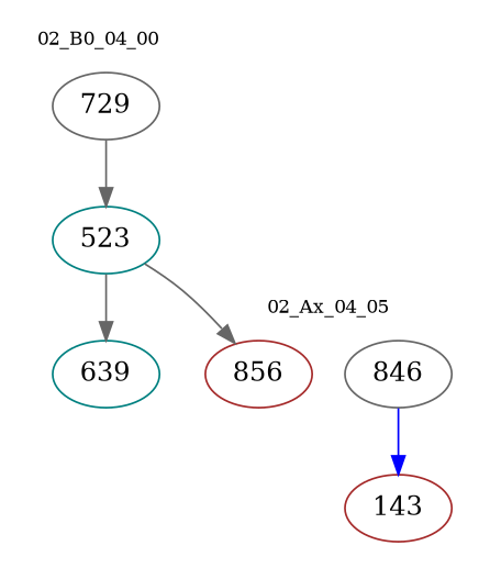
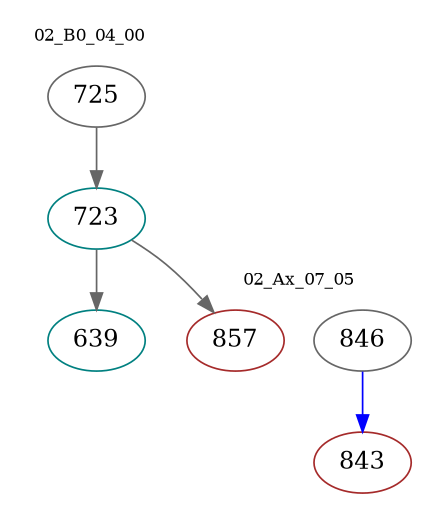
  digraph {
    node [color=gray40]
    edge [color=gray40]
    n1 [label=846]
-   n2 [color=brown label=143]
-   n3 [color=brown label=856]
-   n4 [label=729]
-   n5 [color=teal label=523]
+   n2 [color=brown label=843]
+   n3 [color=brown label=857]
+   n4 [label=725]
+   n5 [color=teal label=723]
    n6 [color=teal label=639]
    subgraph cluster_1 {
      color=white
      fontsize=10
-     label="02_Ax_04_05"
+     label="02_Ax_07_05"
      n1
      n2
      n3
    }
    subgraph cluster_2 {
      color=white
      fontsize=10
      label="02_B0_04_00"
      n4
      n5
      n6
    }
    n1 -> n2 [color=blue]
    n4 -> n5
    n5 -> n3
    n5 -> n6
  }
